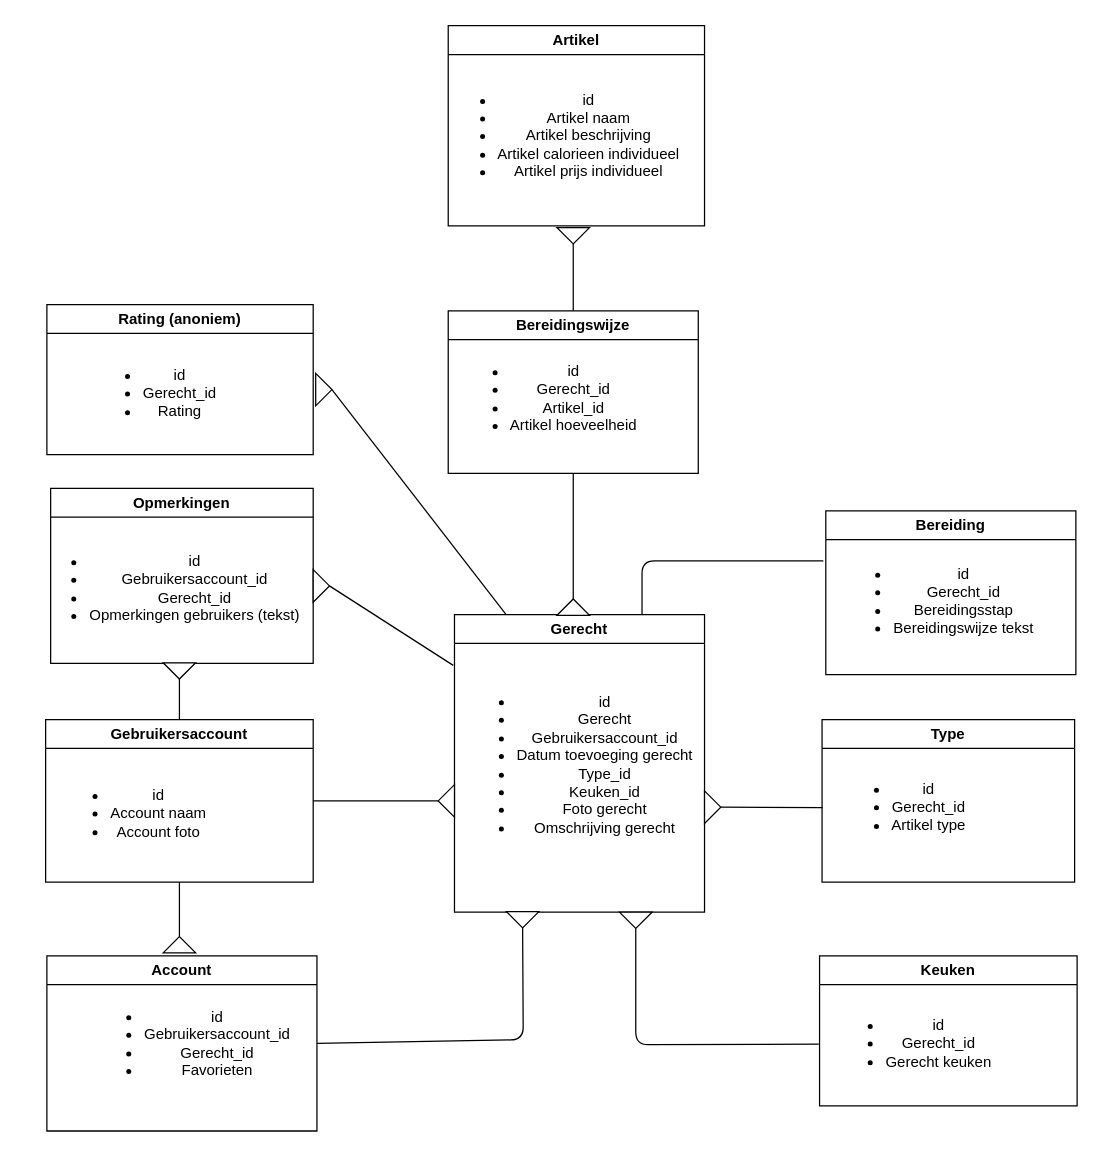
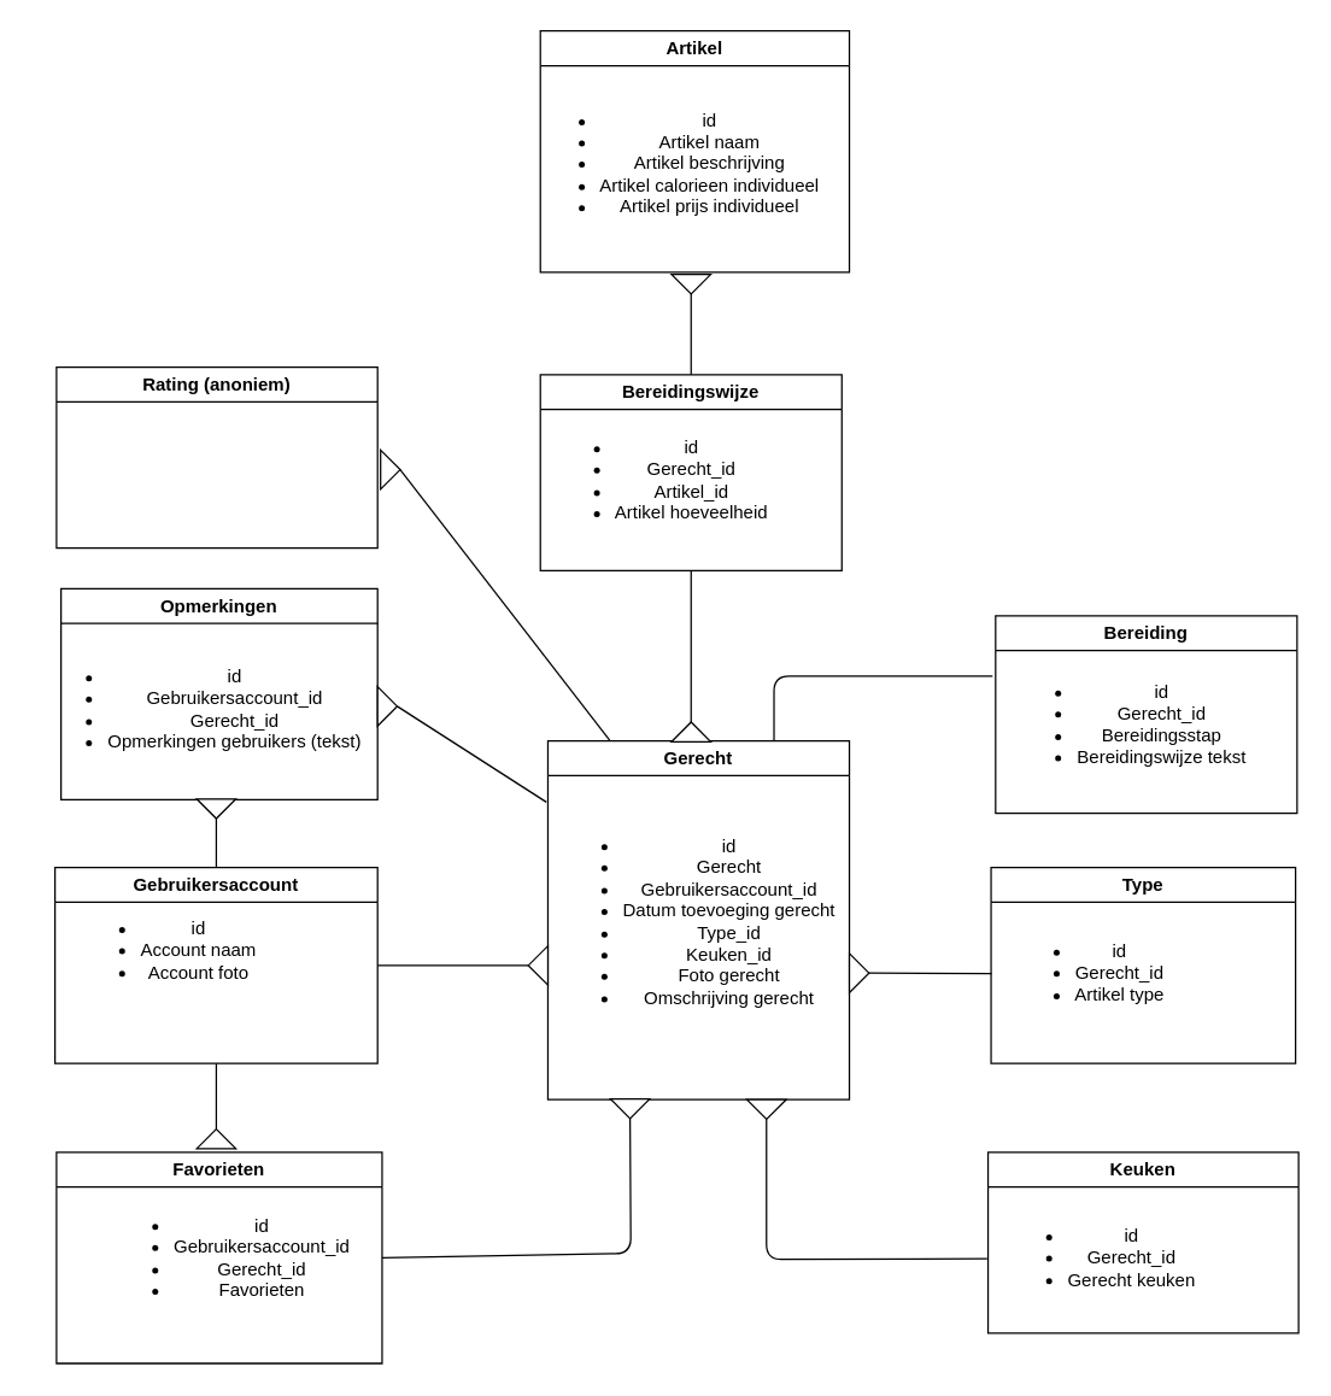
  <mxCell id="0" />
  <mxCell id="1" parent="0" />
  <mxCell id="2" value="Gerecht" style="swimlane;whiteSpace=wrap;html=1;" parent="1" vertex="1"><mxGeometry x="363" y="491" width="200" height="238" as="geometry"><mxRectangle x="230" y="190" width="90" height="30" as="alternateBounds" /></mxGeometry></mxCell>
  <mxCell id="3" value="&lt;ul&gt;&lt;li&gt;id&lt;/li&gt;&lt;li&gt;Gerecht&lt;/li&gt;&lt;li&gt;Gebruikersaccount_id&lt;/li&gt;&lt;li&gt;Datum toevoeging gerecht&lt;/li&gt;&lt;li&gt;Type_id&lt;/li&gt;&lt;li&gt;Keuken_id&lt;/li&gt;&lt;li&gt;Foto gerecht&lt;/li&gt;&lt;li&gt;Omschrijving gerecht&lt;/li&gt;&lt;/ul&gt;" style="text;html=1;align=center;verticalAlign=middle;resizable=0;points=[];autosize=1;strokeColor=none;fillColor=none;" parent="2" vertex="1"><mxGeometry y="20" width="200" height="200" as="geometry" /></mxCell>
  <mxCell id="4" value="Bereidingswijze" style="swimlane;whiteSpace=wrap;html=1;" parent="1" vertex="1"><mxGeometry x="358" y="248" width="200" height="130" as="geometry" /></mxCell>
  <mxCell id="5" value="&lt;ul&gt;&lt;li&gt;id&lt;/li&gt;&lt;li&gt;Gerecht_id&lt;/li&gt;&lt;li&gt;Artikel_id&lt;/li&gt;&lt;li&gt;Artikel hoeveelheid&lt;/li&gt;&lt;/ul&gt;" style="text;html=1;align=center;verticalAlign=middle;resizable=0;points=[];autosize=1;strokeColor=none;fillColor=none;" parent="4" vertex="1"><mxGeometry y="10" width="160" height="120" as="geometry" /></mxCell>
  <mxCell id="6" value="Bereiding" style="swimlane;whiteSpace=wrap;html=1;" parent="1" vertex="1"><mxGeometry x="660" y="408" width="200" height="131" as="geometry" /></mxCell>
  <mxCell id="7" value="&lt;ul&gt;&lt;li&gt;id&lt;/li&gt;&lt;li&gt;Gerecht_id&lt;/li&gt;&lt;li&gt;Bereidingsstap&lt;/li&gt;&lt;li&gt;Bereidingswijze tekst&lt;/li&gt;&lt;/ul&gt;" style="text;html=1;align=center;verticalAlign=middle;resizable=0;points=[];autosize=1;strokeColor=none;fillColor=none;" parent="6" vertex="1"><mxGeometry x="5" y="13" width="170" height="118" as="geometry" /></mxCell>
  <mxCell id="8" value="Type" style="swimlane;whiteSpace=wrap;html=1;" parent="1" vertex="1"><mxGeometry x="657" y="575" width="202" height="130" as="geometry" /></mxCell>
  <mxCell id="9" value="&lt;ul&gt;&lt;li&gt;id&lt;/li&gt;&lt;li&gt;Gerecht_id&lt;/li&gt;&lt;li&gt;Artikel type&lt;/li&gt;&lt;/ul&gt;" style="text;html=1;align=center;verticalAlign=middle;resizable=0;points=[];autosize=1;strokeColor=none;fillColor=none;" parent="8" vertex="1"><mxGeometry y="20" width="130" height="100" as="geometry" /></mxCell>
  <mxCell id="10" value="Keuken" style="swimlane;whiteSpace=wrap;html=1;" parent="1" vertex="1"><mxGeometry x="655" y="764" width="206" height="120" as="geometry" /></mxCell>
  <mxCell id="11" value="&lt;ul&gt;&lt;li&gt;id&lt;/li&gt;&lt;li&gt;Gerecht_id&lt;/li&gt;&lt;li&gt;Gerecht keuken&lt;/li&gt;&lt;/ul&gt;" style="text;html=1;align=center;verticalAlign=middle;resizable=0;points=[];autosize=1;strokeColor=none;fillColor=none;" parent="10" vertex="1"><mxGeometry y="20" width="150" height="100" as="geometry" /></mxCell>
  <mxCell id="12" value="Artikel" style="swimlane;whiteSpace=wrap;html=1;" parent="1" vertex="1"><mxGeometry x="358" y="20" width="205" height="160" as="geometry" /></mxCell>
  <mxCell id="13" value="&lt;ul&gt;&lt;li&gt;id&lt;/li&gt;&lt;li&gt;Artikel naam&lt;/li&gt;&lt;li&gt;Artikel beschrijving&lt;/li&gt;&lt;li&gt;Artikel calorieen individueel&lt;/li&gt;&lt;li&gt;Artikel prijs individueel&lt;/li&gt;&lt;/ul&gt;" style="text;html=1;align=center;verticalAlign=middle;resizable=0;points=[];autosize=1;strokeColor=none;fillColor=none;" parent="12" vertex="1"><mxGeometry x="-13" y="18" width="210" height="140" as="geometry" /></mxCell>
  <mxCell id="14" value="Gebruikersaccount" style="swimlane;whiteSpace=wrap;html=1;" parent="1" vertex="1"><mxGeometry x="36" y="575" width="214" height="130" as="geometry" /></mxCell>
- <mxCell id="15" value="&lt;ul&gt;&lt;li&gt;id&lt;/li&gt;&lt;li&gt;Account naam&lt;/li&gt;&lt;li&gt;Account foto&lt;/li&gt;&lt;/ul&gt;" style="text;html=1;align=center;verticalAlign=middle;resizable=0;points=[];autosize=1;strokeColor=none;fillColor=none;" parent="14" vertex="1"><mxGeometry y="25" width="140" height="100" as="geometry" /></mxCell>
+ <mxCell id="15" value="&lt;ul&gt;&lt;li&gt;id&lt;/li&gt;&lt;li&gt;Account naam&lt;/li&gt;&lt;li&gt;Account foto&lt;/li&gt;&lt;/ul&gt;" style="text;html=1;align=center;verticalAlign=middle;resizable=0;points=[];autosize=1;strokeColor=none;fillColor=none;" parent="14" vertex="1"><mxGeometry x="5" y="5" width="140" height="100" as="geometry" /></mxCell>
  <mxCell id="16" value="Opmerkingen" style="swimlane;whiteSpace=wrap;html=1;startSize=23;" parent="1" vertex="1"><mxGeometry x="40" y="390" width="210" height="140" as="geometry" /></mxCell>
  <mxCell id="17" value="&lt;ul&gt;&lt;li&gt;id&lt;/li&gt;&lt;li&gt;Gebruikersaccount_id&lt;/li&gt;&lt;li&gt;Gerecht_id&lt;/li&gt;&lt;li&gt;Opmerkingen gebruikers (tekst)&lt;/li&gt;&lt;/ul&gt;" style="text;html=1;align=center;verticalAlign=middle;resizable=0;points=[];autosize=1;strokeColor=none;fillColor=none;" parent="16" vertex="1"><mxGeometry x="-20" y="20" width="230" height="120" as="geometry" /></mxCell>
  <mxCell id="18" value="Rating (anoniem)" style="swimlane;whiteSpace=wrap;html=1;startSize=23;" parent="1" vertex="1"><mxGeometry x="37" y="243" width="213" height="120" as="geometry" /></mxCell>
- <mxCell id="19" value="&lt;ul&gt;&lt;li&gt;id&lt;/li&gt;&lt;li&gt;Gerecht_id&lt;/li&gt;&lt;li&gt;Rating&lt;/li&gt;&lt;/ul&gt;" style="text;html=1;align=center;verticalAlign=middle;resizable=0;points=[];autosize=1;strokeColor=none;fillColor=none;" parent="18" vertex="1"><mxGeometry x="27" y="22" width="117" height="97" as="geometry" /></mxCell>
- <mxCell id="20" value="Account" style="swimlane;whiteSpace=wrap;html=1;" parent="1" vertex="1"><mxGeometry x="37" y="764" width="216" height="140" as="geometry" /></mxCell>
+ <mxCell id="20" value="Favorieten" style="swimlane;whiteSpace=wrap;html=1;" parent="1" vertex="1"><mxGeometry x="37" y="764" width="216" height="140" as="geometry" /></mxCell>
  <mxCell id="21" value="&lt;ul&gt;&lt;li&gt;id&lt;/li&gt;&lt;li&gt;Gebruikersaccount_id&lt;/li&gt;&lt;li&gt;Gerecht_id&lt;/li&gt;&lt;li&gt;Favorieten&lt;/li&gt;&lt;/ul&gt;" style="text;html=1;align=center;verticalAlign=middle;resizable=0;points=[];autosize=1;strokeColor=none;fillColor=none;" parent="20" vertex="1"><mxGeometry x="28" y="11" width="175" height="118" as="geometry" /></mxCell>
  <mxCell id="22" value="" style="endArrow=none;html=1;strokeWidth=1;entryX=0.003;entryY=0.504;entryDx=0;entryDy=0;entryPerimeter=0;exitX=1;exitY=0.5;exitDx=0;exitDy=0;" parent="1" source="23" target="9" edge="1"><mxGeometry width="50" height="50" relative="1" as="geometry"><mxPoint x="572" y="687" as="sourcePoint" /><mxPoint x="608" y="633" as="targetPoint" /></mxGeometry></mxCell>
  <mxCell id="23" value="" style="triangle;whiteSpace=wrap;html=1;" parent="1" vertex="1"><mxGeometry x="563" y="632" width="13" height="26" as="geometry" /></mxCell>
  <mxCell id="24" value="" style="triangle;whiteSpace=wrap;html=1;direction=south;" parent="1" vertex="1"><mxGeometry x="495" y="729" width="26" height="13" as="geometry" /></mxCell>
  <mxCell id="25" value="" style="endArrow=none;html=1;strokeWidth=1;exitX=1;exitY=0.5;exitDx=0;exitDy=0;entryX=-0.004;entryY=0.506;entryDx=0;entryDy=0;entryPerimeter=0;" parent="1" source="24" target="11" edge="1"><mxGeometry width="50" height="50" relative="1" as="geometry"><mxPoint x="641" y="785" as="sourcePoint" /><mxPoint x="691" y="735" as="targetPoint" /><Array as="points"><mxPoint x="508" y="835" /></Array></mxGeometry></mxCell>
  <mxCell id="26" value="" style="endArrow=none;html=1;strokeWidth=1;exitX=0.75;exitY=0;exitDx=0;exitDy=0;" parent="1" source="2" edge="1"><mxGeometry width="50" height="50" relative="1" as="geometry"><mxPoint x="458" y="560.5" as="sourcePoint" /><mxPoint x="658" y="448" as="targetPoint" /><Array as="points"><mxPoint x="513" y="448" /></Array></mxGeometry></mxCell>
  <mxCell id="27" value="" style="triangle;whiteSpace=wrap;html=1;rotation=-90;" parent="1" vertex="1"><mxGeometry x="451.5" y="472" width="13" height="26" as="geometry" /></mxCell>
  <mxCell id="28" value="" style="endArrow=none;html=1;strokeWidth=1;entryX=1;entryY=0.5;entryDx=0;entryDy=0;exitX=0.5;exitY=1;exitDx=0;exitDy=0;" parent="1" source="4" target="27" edge="1"><mxGeometry width="50" height="50" relative="1" as="geometry"><mxPoint x="459" y="400" as="sourcePoint" /><mxPoint x="447" y="492" as="targetPoint" /></mxGeometry></mxCell>
  <mxCell id="29" value="" style="triangle;whiteSpace=wrap;html=1;rotation=90;" parent="1" vertex="1"><mxGeometry x="451.5" y="175" width="13" height="26" as="geometry" /></mxCell>
  <mxCell id="30" value="" style="endArrow=none;html=1;strokeWidth=1;exitX=1;exitY=0.5;exitDx=0;exitDy=0;entryX=0.5;entryY=0;entryDx=0;entryDy=0;" parent="1" source="29" target="4" edge="1"><mxGeometry width="50" height="50" relative="1" as="geometry"><mxPoint x="397" y="542" as="sourcePoint" /><mxPoint x="447" y="492" as="targetPoint" /></mxGeometry></mxCell>
  <mxCell id="31" value="" style="triangle;whiteSpace=wrap;html=1;rotation=0;" parent="1" vertex="1"><mxGeometry x="252" y="298" width="13" height="26" as="geometry" /></mxCell>
  <mxCell id="32" value="" style="endArrow=none;html=1;strokeWidth=1;exitX=1;exitY=0.5;exitDx=0;exitDy=0;entryX=0.205;entryY=-0.002;entryDx=0;entryDy=0;entryPerimeter=0;" parent="1" source="31" target="2" edge="1"><mxGeometry width="50" height="50" relative="1" as="geometry"><mxPoint x="443" y="576" as="sourcePoint" /><mxPoint x="391" y="563" as="targetPoint" /></mxGeometry></mxCell>
  <mxCell id="33" value="" style="triangle;whiteSpace=wrap;html=1;rotation=0;" parent="1" vertex="1"><mxGeometry x="250" y="455" width="13" height="26" as="geometry" /></mxCell>
  <mxCell id="34" value="" style="endArrow=none;html=1;strokeWidth=1;entryX=1;entryY=0.5;entryDx=0;entryDy=0;exitX=-0.005;exitY=0.103;exitDx=0;exitDy=0;exitPerimeter=0;" parent="1" source="3" target="33" edge="1"><mxGeometry width="50" height="50" relative="1" as="geometry"><mxPoint x="113" y="542" as="sourcePoint" /><mxPoint x="163" y="492" as="targetPoint" /></mxGeometry></mxCell>
  <mxCell id="35" value="" style="triangle;whiteSpace=wrap;html=1;rotation=90;" parent="1" vertex="1"><mxGeometry x="136.5" y="523" width="13" height="26" as="geometry" /></mxCell>
  <mxCell id="36" value="" style="endArrow=none;html=1;strokeWidth=1;entryX=1;entryY=0.5;entryDx=0;entryDy=0;exitX=0.5;exitY=0;exitDx=0;exitDy=0;" parent="1" source="14" target="35" edge="1"><mxGeometry width="50" height="50" relative="1" as="geometry"><mxPoint x="194" y="599" as="sourcePoint" /><mxPoint x="244" y="549" as="targetPoint" /></mxGeometry></mxCell>
  <mxCell id="37" value="" style="endArrow=none;html=1;strokeWidth=1;exitX=1;exitY=0.5;exitDx=0;exitDy=0;entryX=0.5;entryY=1;entryDx=0;entryDy=0;" parent="1" source="42" target="14" edge="1"><mxGeometry width="50" height="50" relative="1" as="geometry"><mxPoint x="193" y="731" as="sourcePoint" /><mxPoint x="151" y="733" as="targetPoint" /></mxGeometry></mxCell>
  <mxCell id="38" value="" style="triangle;whiteSpace=wrap;html=1;rotation=-180;" parent="1" vertex="1"><mxGeometry x="350" y="627" width="13" height="26" as="geometry" /></mxCell>
  <mxCell id="39" value="" style="endArrow=none;html=1;strokeWidth=1;entryX=1;entryY=0.5;entryDx=0;entryDy=0;exitX=1;exitY=0.5;exitDx=0;exitDy=0;" parent="1" source="14" target="38" edge="1"><mxGeometry width="50" height="50" relative="1" as="geometry"><mxPoint x="226" y="659" as="sourcePoint" /><mxPoint x="336" y="534" as="targetPoint" /></mxGeometry></mxCell>
  <mxCell id="40" value="" style="triangle;whiteSpace=wrap;html=1;rotation=90;" parent="1" vertex="1"><mxGeometry x="411" y="722" width="13" height="26" as="geometry" /></mxCell>
  <mxCell id="41" value="" style="endArrow=none;html=1;strokeWidth=1;exitX=1;exitY=0.5;exitDx=0;exitDy=0;entryX=1;entryY=0.5;entryDx=0;entryDy=0;" parent="1" source="20" target="40" edge="1"><mxGeometry width="50" height="50" relative="1" as="geometry"><mxPoint x="305" y="767" as="sourcePoint" /><mxPoint x="355" y="717" as="targetPoint" /><Array as="points"><mxPoint x="418" y="831" /></Array></mxGeometry></mxCell>
  <mxCell id="42" value="" style="triangle;whiteSpace=wrap;html=1;rotation=-90;" parent="1" vertex="1"><mxGeometry x="136.5" y="742" width="13" height="26" as="geometry" /></mxCell>
